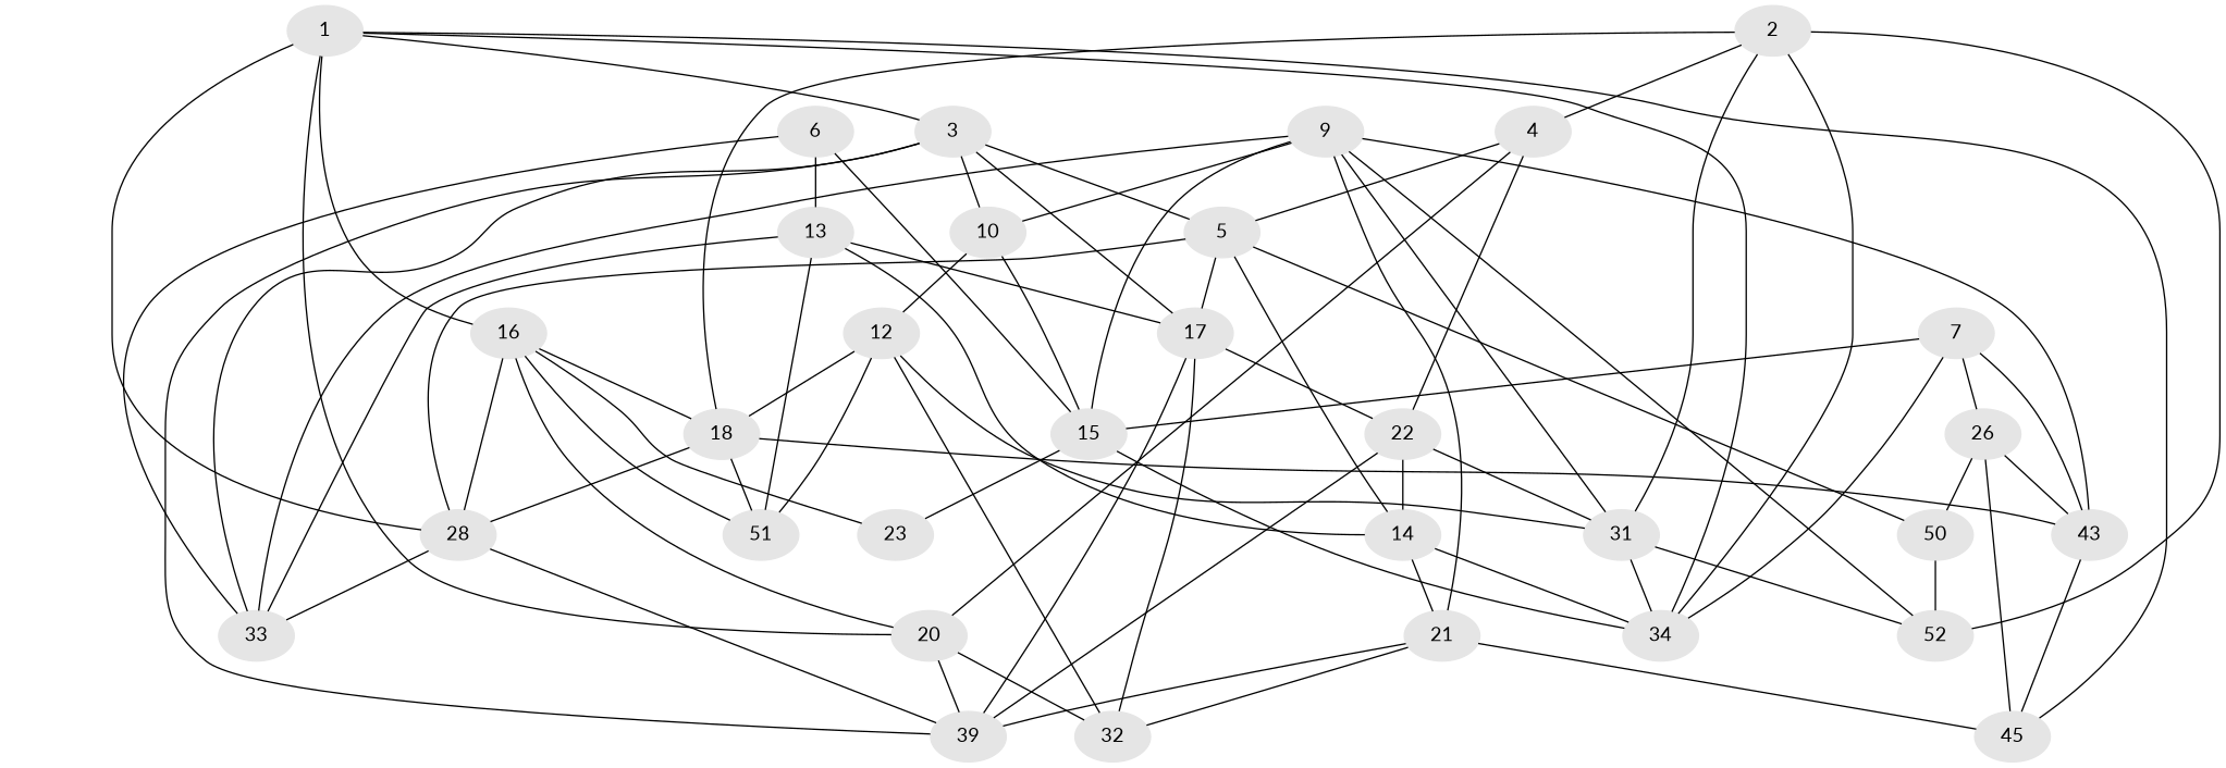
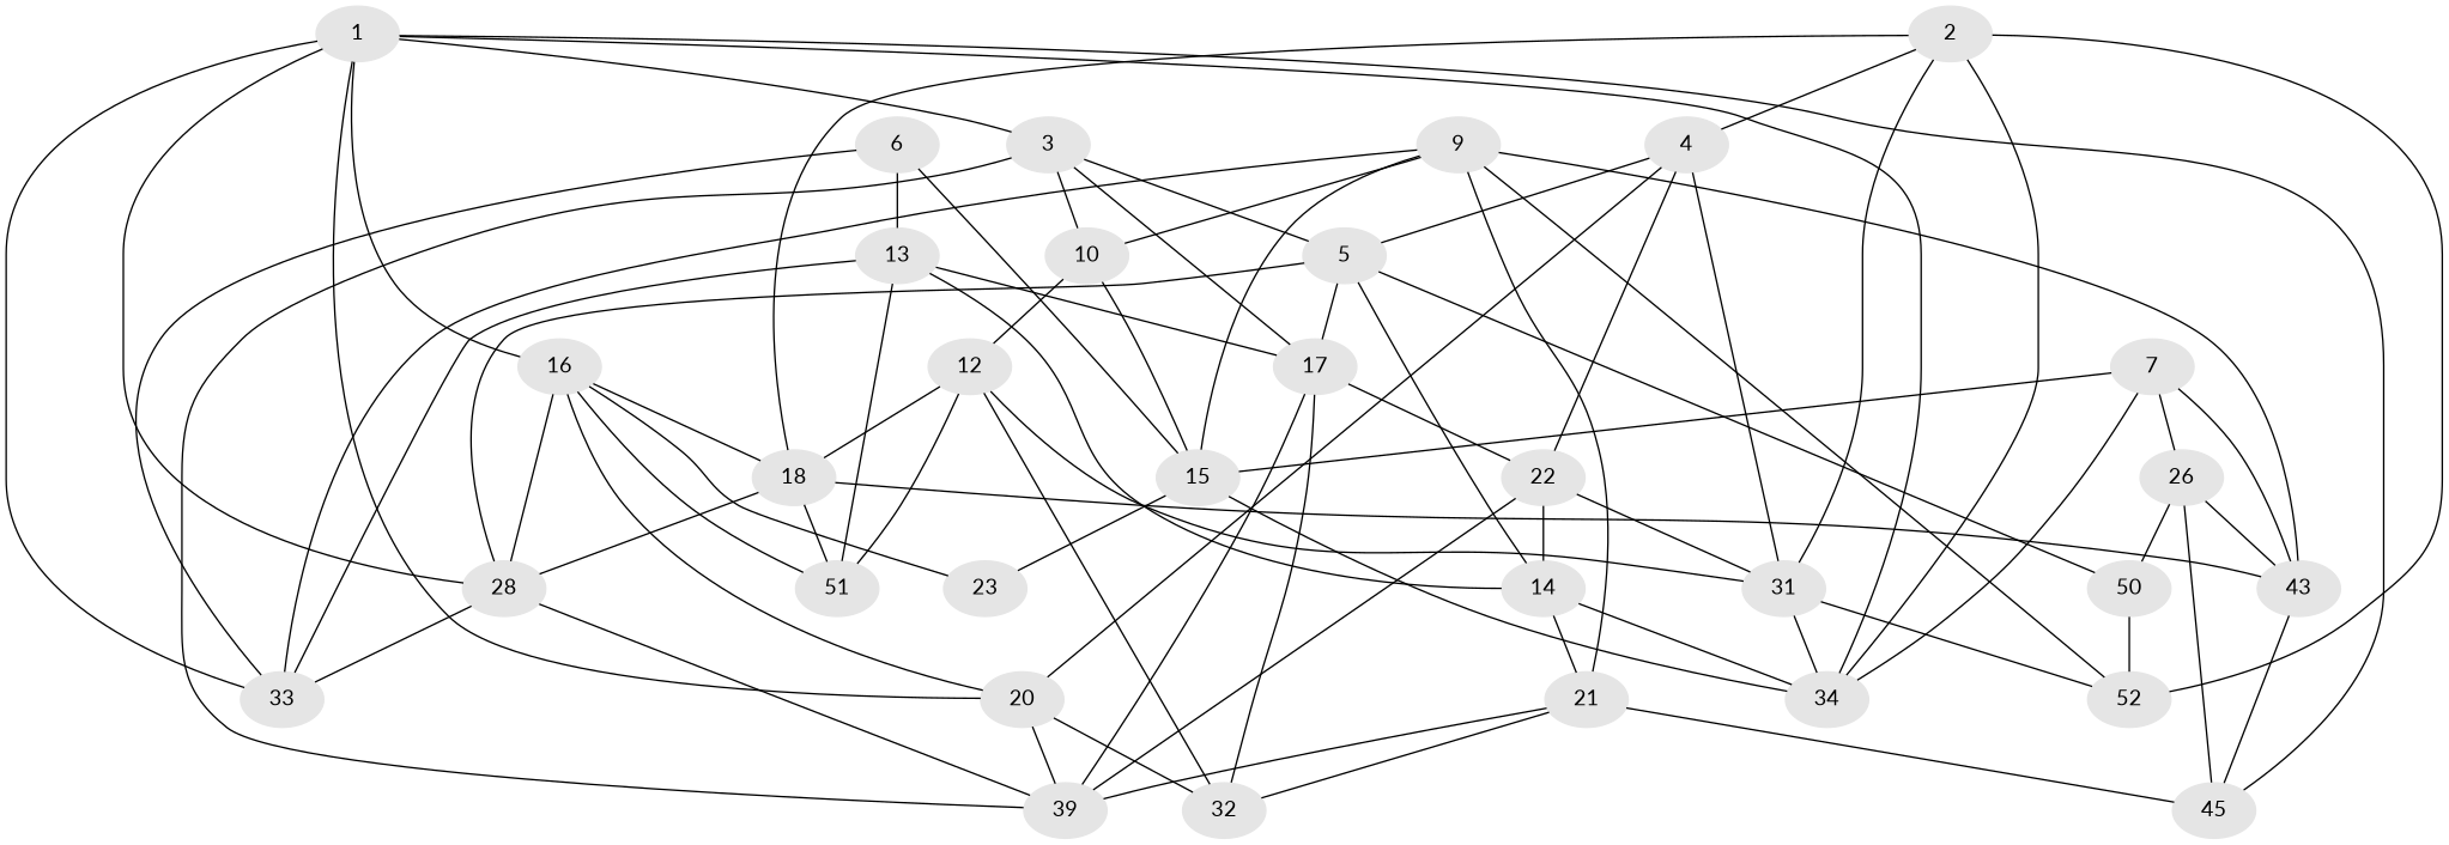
  graph {
    fontname=Lato
    node [color=gray90 fontname=Lato style=filled]
    edge [fontname=Lato]
    1 [super="+8"]
    3 [super="+27"]
    16 [super="+53"]
    20 [super="+30"]
    28 [super="+29"]
    34 [super="+41"]
    45 [super="+57"]
    5 [super="+58"]
    10 [super="+11"]
    17 [super="+25"]
    33 [super="+56"]
    39 [super="+46"]
    18 [super="+38"]
    23
    51
    32 [super="+48"]
    2 [super="+42"]
    4 [super="+44"]
    31 [super="+37"]
    52 [super="+55"]
    22 [super="+36"]
    43 [super="+49"]
    14
    50
    15 [super="+35"]
    12 [super="+19"]
    21 [super="+54"]
    13 [super="+47"]
    6
    7
    26 [super="+40"]
    9 [super="+24"]
    1 -- 3
    1 -- 16
    1 -- 20
    1 -- 28
    1 -- 34
    1 -- 45
    3 -- 5
    3 -- 10
    3 -- 17
-   3 -- 33
+   1 -- 33
    3 -- 39
    16 -- 20
    16 -- 28
    16 -- 18
    16 -- 23
    16 -- 51
    20 -- 39
    20 -- 32 [weight=2]
    28 -- 33
    28 -- 39
    5 -- 28
    5 -- 17
    5 -- 14
    5 -- 50
    10 -- 15
    10 -- 12 [weight=2]
    17 -- 39
    17 -- 32
    17 -- 22
    18 -- 28
    18 -- 51
    18 -- 43
    2 -- 34
    2 -- 18
    2 -- 4
    2 -- 31
    2 -- 52 [weight=2]
    4 -- 20
    4 -- 5
-   9 -- 31
+   4 -- 31
    4 -- 22 [weight=2]
    31 -- 34
    31 -- 52
    22 -- 39
    22 -- 31
    22 -- 14
    43 -- 45
    14 -- 34
    14 -- 21
    50 -- 52 [weight=2]
    15 -- 34
    15 -- 23
    12 -- 18
    12 -- 51
    12 -- 32
    12 -- 31
    21 -- 45 [weight=2]
    21 -- 39
    21 -- 32
    13 -- 17
    13 -- 33
    13 -- 51
    13 -- 14
    6 -- 33
    6 -- 15
    6 -- 13 [weight=2]
    7 -- 34
    7 -- 43
    7 -- 15
    7 -- 26
    26 -- 45
    26 -- 43 [weight=2]
    26 -- 50
    9 -- 10
    9 -- 33
    9 -- 52
    9 -- 43
    9 -- 15
    9 -- 21
  }
